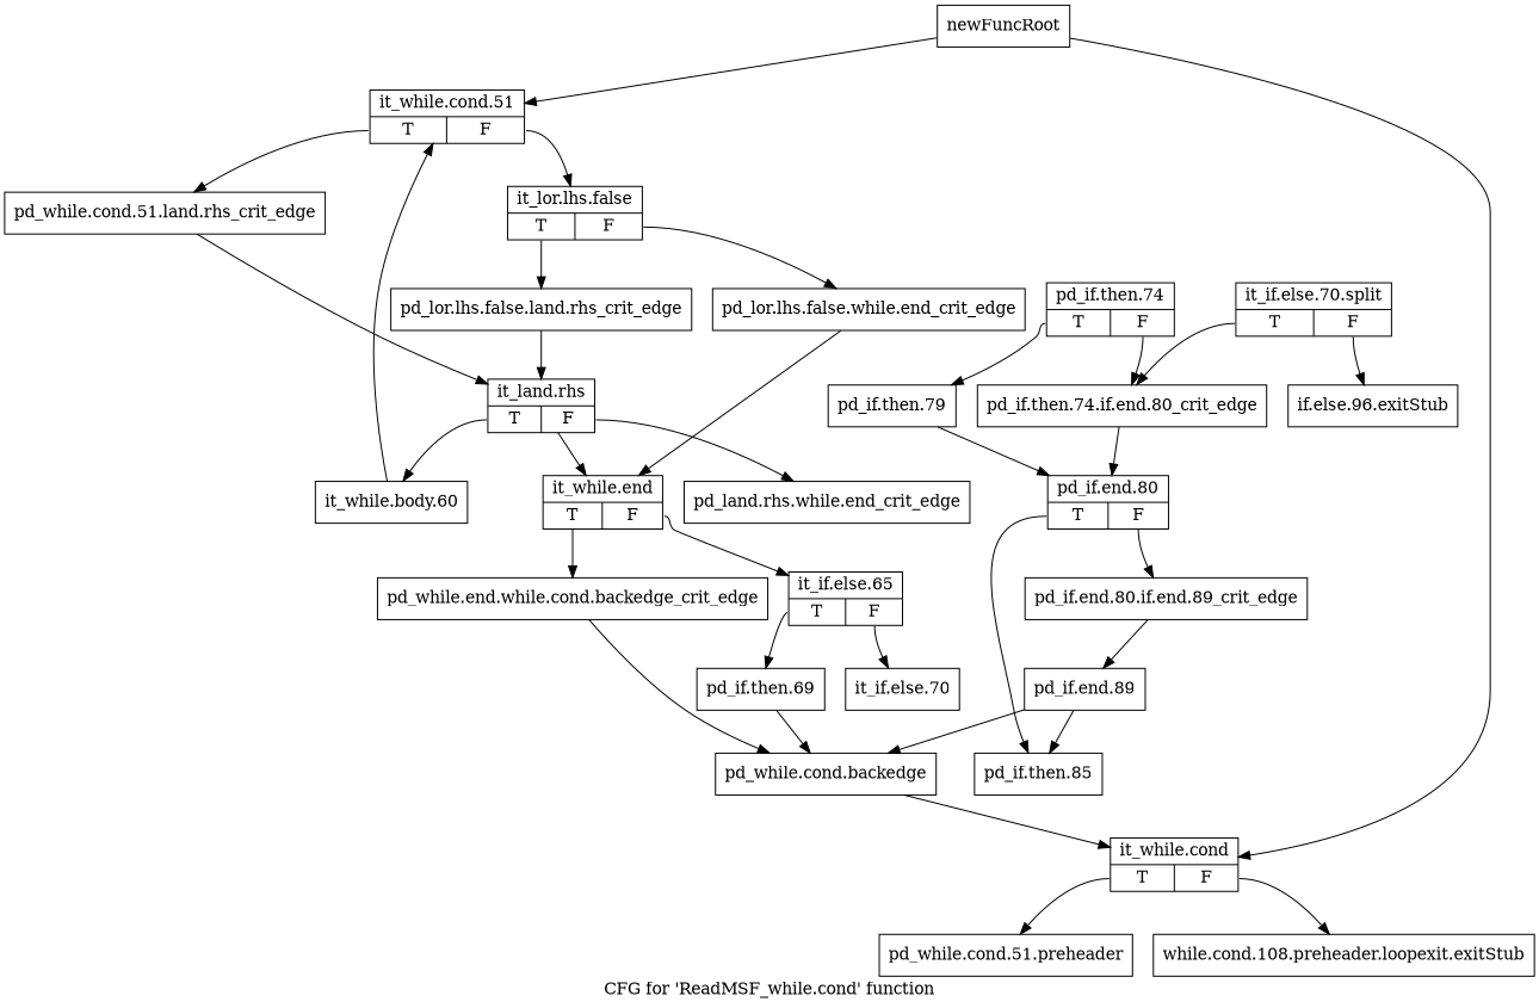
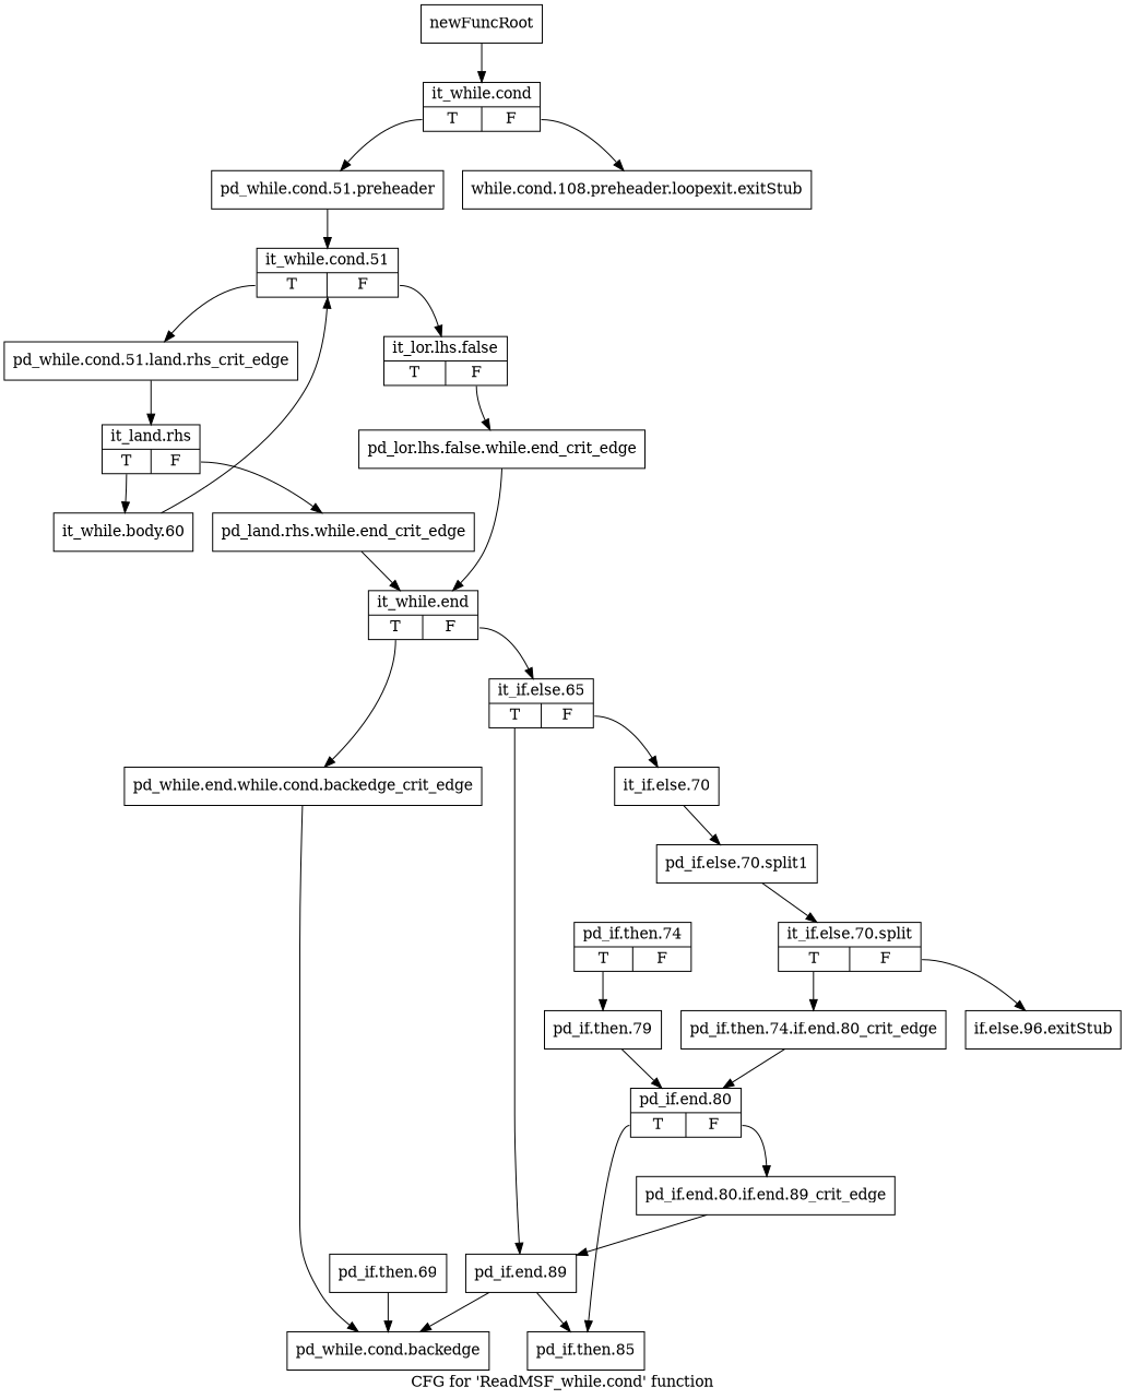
  digraph {
    label="CFG for 'ReadMSF_while.cond' function"
    node [shape=record]
    n1 [label="{newFuncRoot}"]
    n2 [label="{it_while.cond|{<s0>T|<s1>F}}"]
    n3 [label="{while.cond.108.preheader.loopexit.exitStub}"]
    n4 [label="{pd_while.cond.51.preheader}"]
    n5 [label="{it_while.cond.51|{<s0>T|<s1>F}}"]
    n6 [label="{if.else.96.exitStub}"]
    n7 [label="{pd_while.cond.51.land.rhs_crit_edge}"]
    n8 [label="{it_lor.lhs.false|{<s0>T|<s1>F}}"]
    n9 [label="{it_land.rhs|{<s0>T|<s1>F}}"]
-   n10 [label="{pd_lor.lhs.false.land.rhs_crit_edge}"]
    n11 [label="{pd_lor.lhs.false.while.end_crit_edge}"]
    n12 [label="{it_while.body.60}"]
    n13 [label="{pd_land.rhs.while.end_crit_edge}"]
    n14 [label="{it_while.end|{<s0>T|<s1>F}}"]
    n15 [label="{pd_while.end.while.cond.backedge_crit_edge}"]
    n16 [label="{it_if.else.65|{<s0>T|<s1>F}}"]
    n17 [label="{pd_while.cond.backedge}"]
    n18 [label="{pd_if.then.69}"]
    n19 [label="{it_if.else.70}"]
+   n20 [label="{pd_if.else.70.split1}"]
    n21 [label="{it_if.else.70.split|{<s0>T|<s1>F}}"]
    n22 [label="{pd_if.then.74.if.end.80_crit_edge}"]
    n23 [label="{pd_if.then.74|{<s0>T|<s1>F}}"]
    n24 [label="{pd_if.then.79}"]
    n25 [label="{pd_if.end.80|{<s0>T|<s1>F}}"]
    n26 [label="{pd_if.then.85}"]
    n27 [label="{pd_if.end.80.if.end.89_crit_edge}"]
    n28 [label="{pd_if.end.89}"]
    n1 -> n2
    n2 -> n3 [tailport=s1]
    n2 -> n4 [tailport=s0]
-   n1 -> n5
+   n4 -> n5
    n5 -> n7 [tailport=s0]
    n5 -> n8 [tailport=s1]
    n7 -> n9
-   n8 -> n10 [tailport=s0]
    n8 -> n11 [tailport=s1]
    n9 -> n12 [tailport=s0]
    n9 -> n13 [tailport=s1]
-   n10 -> n9
    n11 -> n14
    n12 -> n5
-   n9 -> n14
+   n13 -> n14
    n14 -> n15 [tailport=s0]
    n14 -> n16 [tailport=s1]
    n15 -> n17
-   n16 -> n18 [tailport=s0]
+   n16 -> n28 [tailport=s0]
    n16 -> n19 [tailport=s1]
-   n17 -> n2
    n18 -> n17
+   n19 -> n20
+   n20 -> n21
    n21 -> n6 [tailport=s1]
    n21 -> n22 [tailport=s0]
    n22 -> n25
-   n23 -> n22 [tailport=s1]
    n23 -> n24 [tailport=s0]
    n24 -> n25
    n25 -> n26 [tailport=s0]
    n25 -> n27 [tailport=s1]
    n27 -> n28
    n28 -> n17
    n28 -> n26
  }
